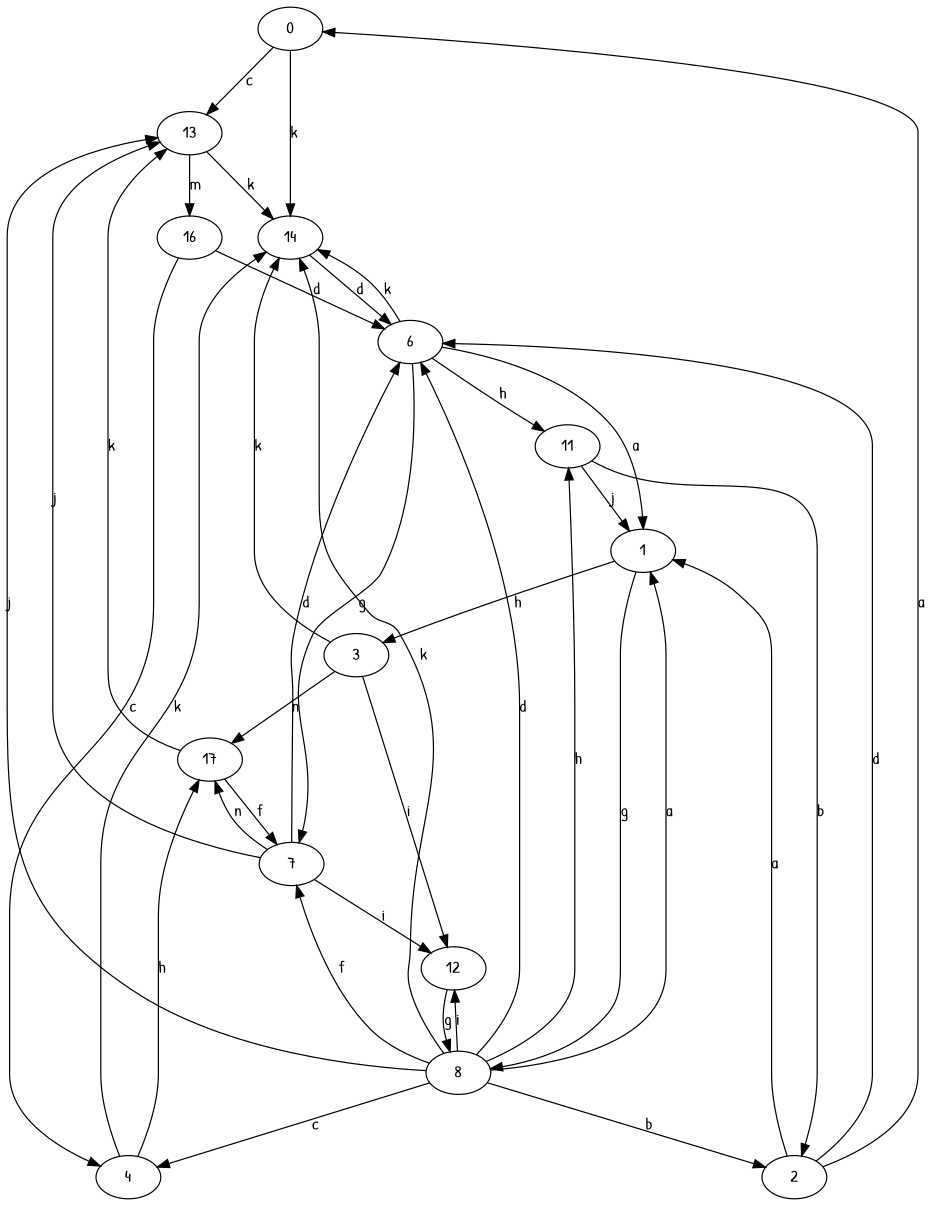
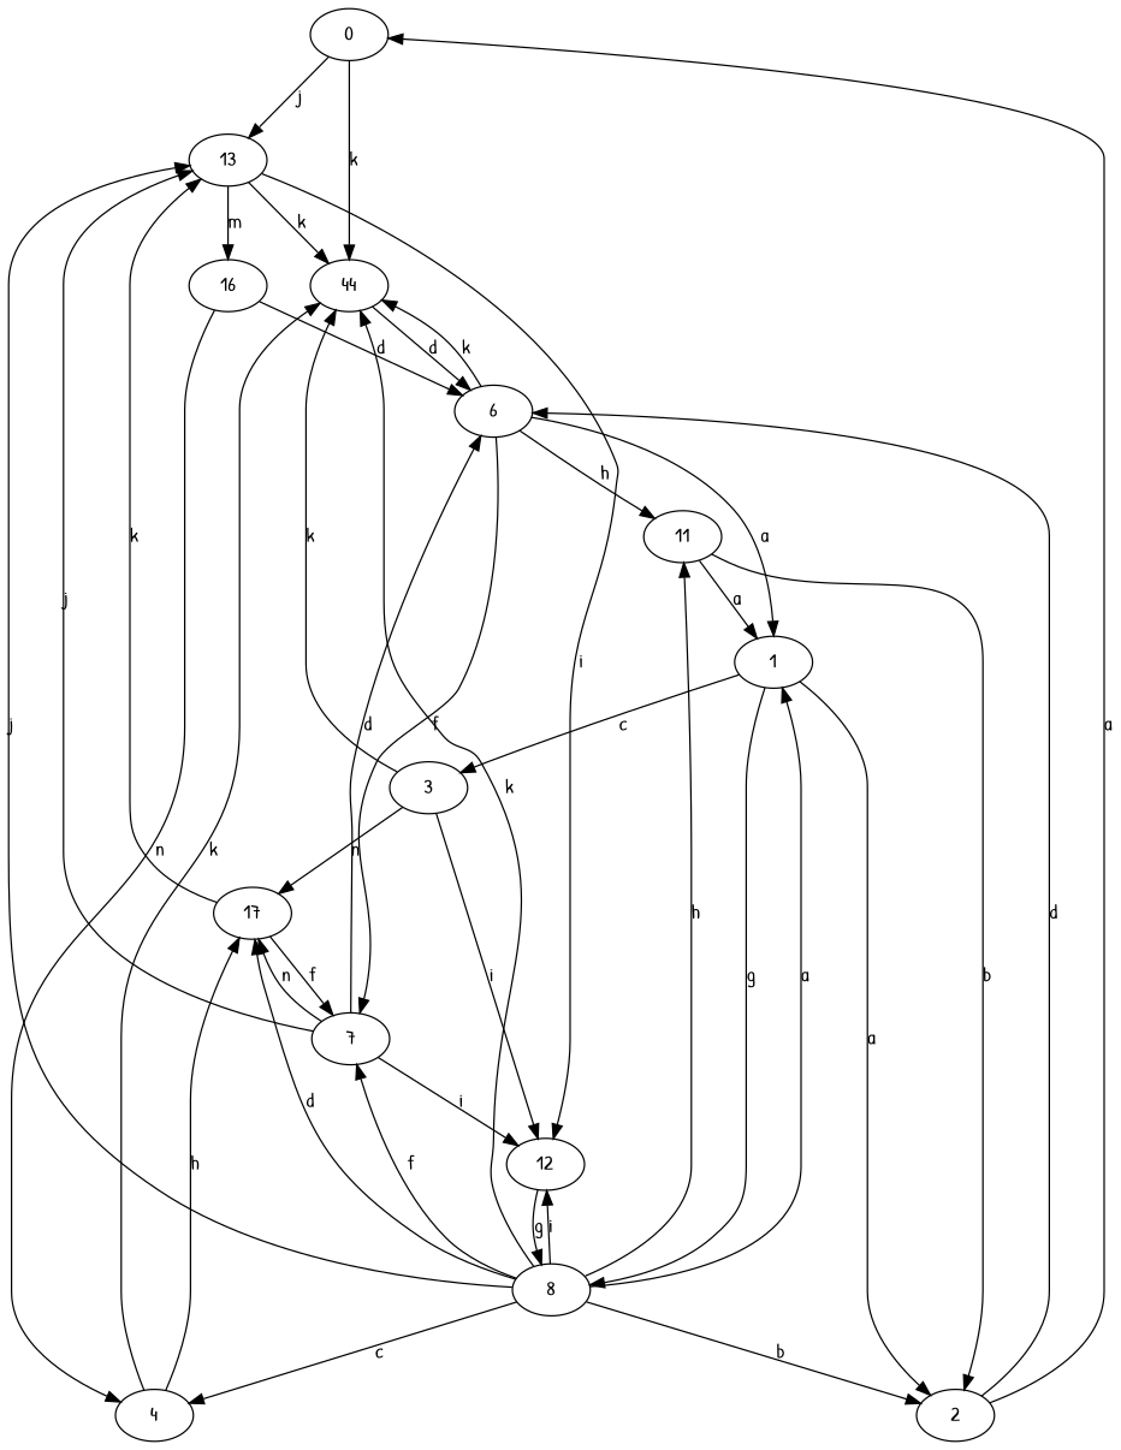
  strict digraph {
    fontname="Patrick Hand"
    node [fontname="Patrick Hand"]
    edge [fontname="Patrick Hand"]
    0
    13
-   14
+   14 [label=44]
    12
    16
    6
    1
    3
    8
    17
    2
    4
    7
    11
-   0 -> 13 [label=c]
+   0 -> 13 [label=j]
    0 -> 14 [label=k]
    13 -> 14 [label=k]
+   13 -> 12 [label=i]
    13 -> 16 [label=m]
    14 -> 6 [label=d]
    12 -> 8 [label=g]
    16 -> 6 [label=d]
-   16 -> 4 [label=c]
+   16 -> 4 [label=n]
    6 -> 14 [label=k]
    6 -> 1 [label=a]
-   6 -> 7 [label=g]
+   6 -> 7 [label=f]
    6 -> 11 [label=h]
-   1 -> 3 [label=h]
+   1 -> 3 [label=c]
    1 -> 8 [label=g]
    3 -> 14 [label=k]
    3 -> 12 [label=i]
    3 -> 17 [label=n]
    8 -> 13 [label=j]
    8 -> 14 [label=k]
    8 -> 12 [label=i]
-   8 -> 6 [label=d]
+   8 -> 17 [label=d]
    8 -> 1 [label=a]
    8 -> 2 [label=b]
    8 -> 4 [label=c]
    8 -> 7 [label=f]
    8 -> 11 [label=h]
    17 -> 13 [label=k]
    17 -> 7 [label=f]
    2 -> 0 [label=a]
    2 -> 6 [label=d]
-   2 -> 1 [label=a]
+   1 -> 2 [label=a]
    4 -> 14 [label=k]
    4 -> 17 [label=h]
    7 -> 13 [label=j]
    7 -> 12 [label=i]
    7 -> 6 [label=d]
    7 -> 17 [label=n]
-   11 -> 1 [label=j]
+   11 -> 1 [label=a]
    11 -> 2 [label=b]
  }
